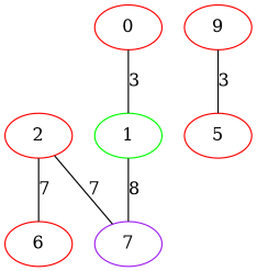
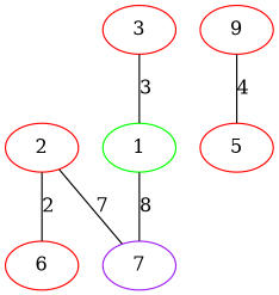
  graph {
    node [color=red weight=1]
    1 [color=green weight=2]
-   0
+   0 [label=3]
    7 [color=purple weight=4]
    2
    6
    n6 [label=9]
    5
    1 -- 7 [label=8]
    0 -- 1 [label=3]
    2 -- 7 [label=7]
-   2 -- 6 [label=7]
-   n6 -- 5 [label=3]
+   2 -- 6 [label=2]
+   n6 -- 5 [label=4]
  }
